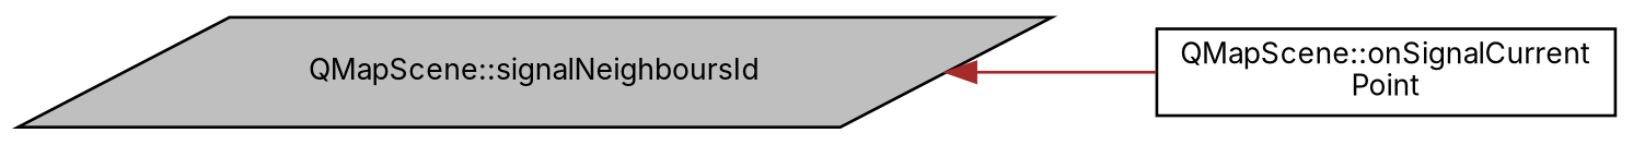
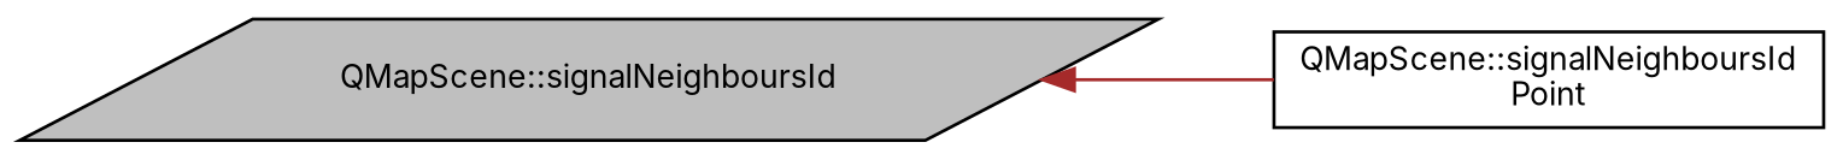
  digraph {
    rankdir=LR
    fontname=Inter
    node [color=black fontname=Inter fontsize=10]
    n1 [fillcolor=grey75 fontcolor=black height=0.2 label="QMapScene::signalNeighboursId" shape=parallelogram style=filled width=0.4]
-   n2 [height=0.2 label="QMapScene::onSignalCurrent\lPoint" shape=box width=0.4]
+   n2 [height=0.2 label="QMapScene::signalNeighboursId\lPoint" shape=box width=0.4]
    n1 -> n2 [color=brown dir=back fontname=Inter fontsize=10 labelfontname=Helvetica labelfontsize=10 style=solid]
  }
